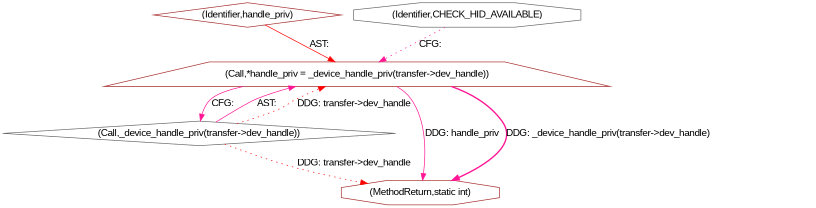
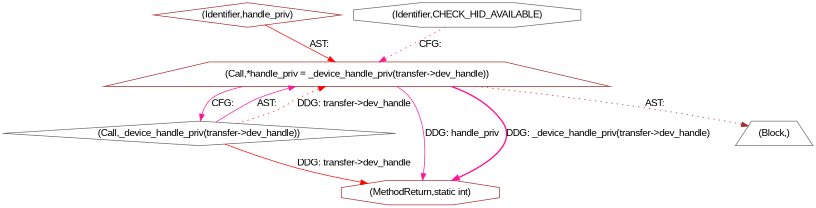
  digraph {
    fontname="Liberation Sans"
    node [color=brown fontname="Liberation Sans" shape=trapezium]
    edge [color=deeppink fontname="Liberation Sans" style=solid]
    n1 [label="(Call,*handle_priv = _device_handle_priv(transfer->dev_handle))"]
    n2 [color=gray40 label="(Call,_device_handle_priv(transfer->dev_handle))" shape=diamond]
    n3 [label="(MethodReturn,static int)" shape=octagon]
+   n4 [color=gray40 label="(Block,)"]
    n5 [label="(Identifier,handle_priv)" shape=diamond]
    n6 [color=gray40 label="(Identifier,CHECK_HID_AVAILABLE)" shape=octagon]
    n1 -> n2 [label="CFG: "]
    n1 -> n3 [label="DDG: handle_priv"]
    n1 -> n3 [label="DDG: _device_handle_priv(transfer->dev_handle)" style=bold]
+   n1 -> n4 [color=brown label="AST: " style=dotted]
    n2 -> n1 [label="AST: "]
    n2 -> n1 [color=red label="DDG: transfer->dev_handle" style=dotted]
-   n2 -> n3 [color=red label="DDG: transfer->dev_handle" style=dotted]
+   n2 -> n3 [color=red label="DDG: transfer->dev_handle"]
    n5 -> n1 [color=red label="AST: "]
    n6 -> n1 [label="CFG: " style=dotted]
  }
